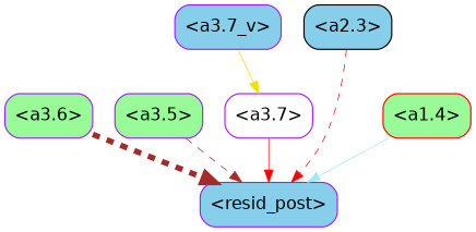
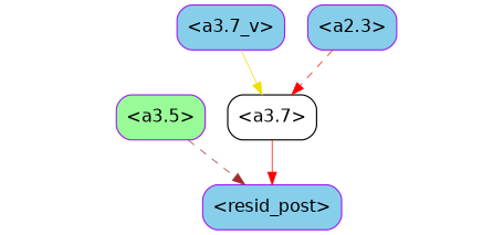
  strict digraph {
    splines=true
    node [color=purple fillcolor=skyblue fontname=Helvetica shape=box style="filled, rounded"]
    edge [color=red penwidth=0.6 style=dashed]
-   "<a3.7>" [fillcolor=white]
+   "<a3.7>" [color=black fillcolor=white]
    "<resid_post>"
-   "<a3.6>" [fillcolor=palegreen]
    "<a3.5>" [fillcolor=palegreen]
-   "<a2.3>" [color=black]
-   "<a1.4>" [color=red fillcolor=palegreen]
+   "<a2.3>"
    "<a3.7_v>"
    "<a3.7>" -> "<resid_post>" [penwidth=0.6239100098609924 style=solid]
-   "<a3.6>" -> "<resid_post>" [color=brown penwidth=4.569062113761902]
    "<a3.5>" -> "<resid_post>" [color=brown]
-   "<a2.3>" -> "<resid_post>"
-   "<a1.4>" -> "<resid_post>" [color="#a3e8ee" style=""]
+   "<a2.3>" -> "<a3.7>"
    "<a3.7_v>" -> "<a3.7>" [color="#efdf02" style=""]
  }
